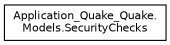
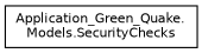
  digraph {
    rankdir=LR
-   n1 [color=black fillcolor=white fontname=Helvetica fontsize=10 height=0.2 label="Application_Quake_Quake.\lModels.SecurityChecks" shape=record style=filled width=0.4]
+   n1 [color=black fillcolor=white fontname=Helvetica fontsize=10 height=0.2 label="Application_Green_Quake.\lModels.SecurityChecks" shape=record style=filled width=0.4]
  }
